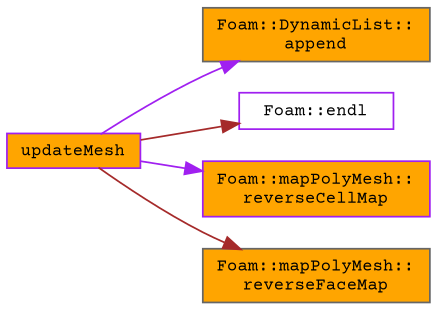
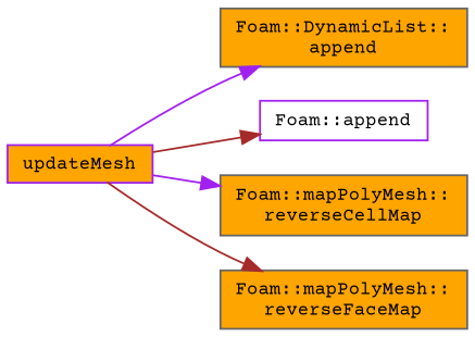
  digraph {
    fontname="Courier Prime"
    rankdir=LR
    node [color=gray40 fillcolor=orange fontname="Courier Prime" fontsize=10 shape=record style=filled]
    edge [color=purple fontname="Courier Prime" fontsize=10 labelfontname=FreeSans labelfontsize=10 style=solid]
    n1 [color=purple fontcolor=black height=0.2 label=updateMesh width=0.4]
    n2 [height=0.2 label="Foam::DynamicList::\lappend" width=0.4]
-   n3 [color=purple fillcolor=white height=0.2 label="Foam::endl" width=0.4]
-   n4 [color=purple height=0.2 label="Foam::mapPolyMesh::\lreverseCellMap" width=0.4]
+   n3 [color=purple fillcolor=white height=0.2 label="Foam::append" width=0.4]
+   n4 [height=0.2 label="Foam::mapPolyMesh::\lreverseCellMap" width=0.4]
    n5 [height=0.2 label="Foam::mapPolyMesh::\lreverseFaceMap" width=0.4]
    n1 -> n2
    n1 -> n3 [color=brown]
    n1 -> n4
    n1 -> n5 [color=brown]
  }
